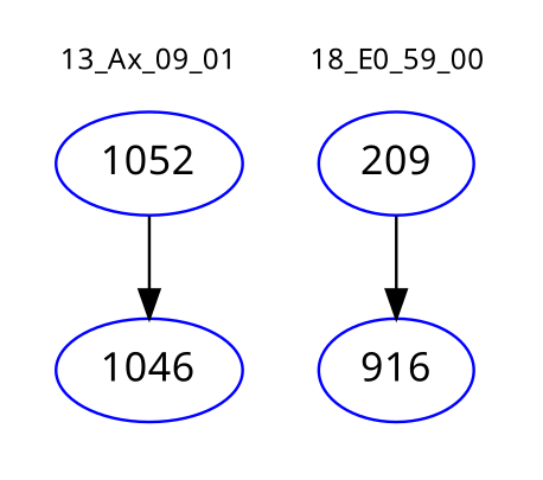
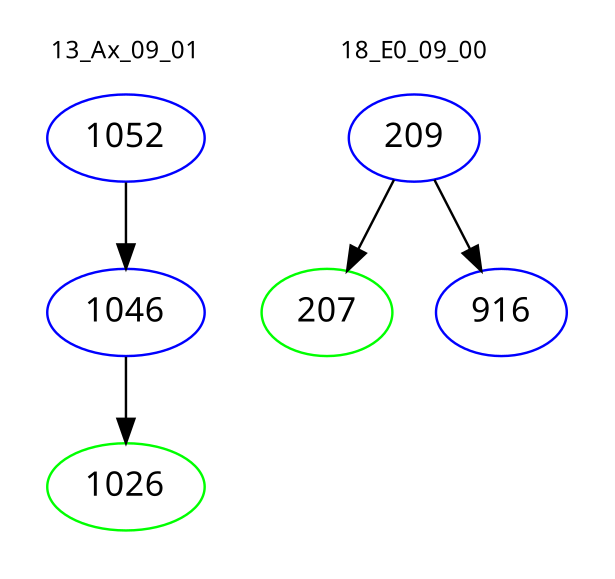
  digraph {
    fontname="Noto Sans"
    node [color=blue fontname="Noto Sans"]
    edge [color=black fontname="Noto Sans"]
    n1 [label=1046]
+   n2 [color=green label=1026]
    n3 [label=1052]
    n4 [label=209]
+   n5 [color=green label=207]
    n6 [label=916]
    subgraph cluster_1 {
      color=white
      fontsize=10
      label="13_Ax_09_01"
      n1
+     n2
      n3
    }
    subgraph cluster_2 {
      color=white
      fontsize=10
-     label="18_E0_59_00"
+     label="18_E0_09_00"
      n4
+     n5
      n6
    }
+   n1 -> n2
    n3 -> n1
+   n4 -> n5
    n4 -> n6
  }
